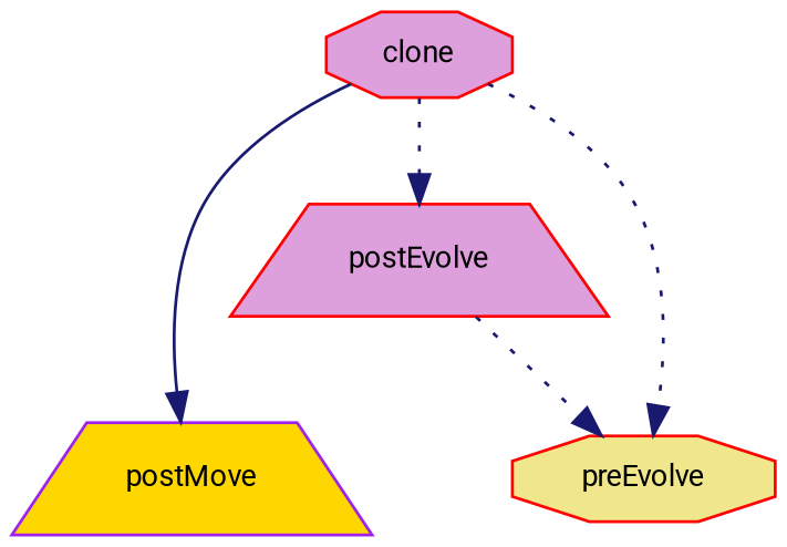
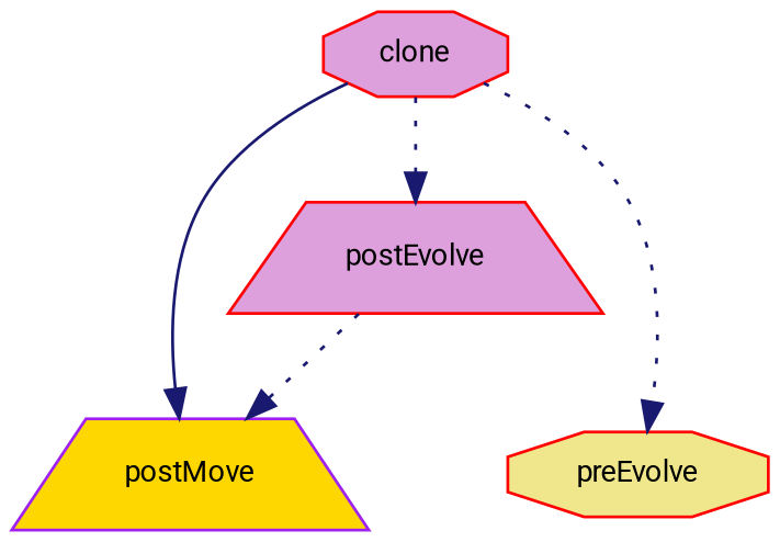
  digraph {
    fontname=Roboto
    rankdir=TB
    node [color=red fillcolor=plum fontname=Roboto fontsize=10 shape=octagon style=filled]
    edge [color=midnightblue fontname=Roboto fontsize=10 labelfontname=Helvetica labelfontsize=10 style=dotted]
    n1 [fontcolor=black height=0.2 label=clone width=0.4]
    n2 [height=0.2 label=postEvolve shape=trapezium width=0.4]
    n3 [color=purple fillcolor=gold height=0.2 label=postMove shape=trapezium width=0.4]
    n4 [fillcolor=khaki height=0.2 label=preEvolve width=0.4]
    n1 -> n2
    n1 -> n3 [style=solid]
    n1 -> n4
-   n2 -> n4
+   n2 -> n3
  }
